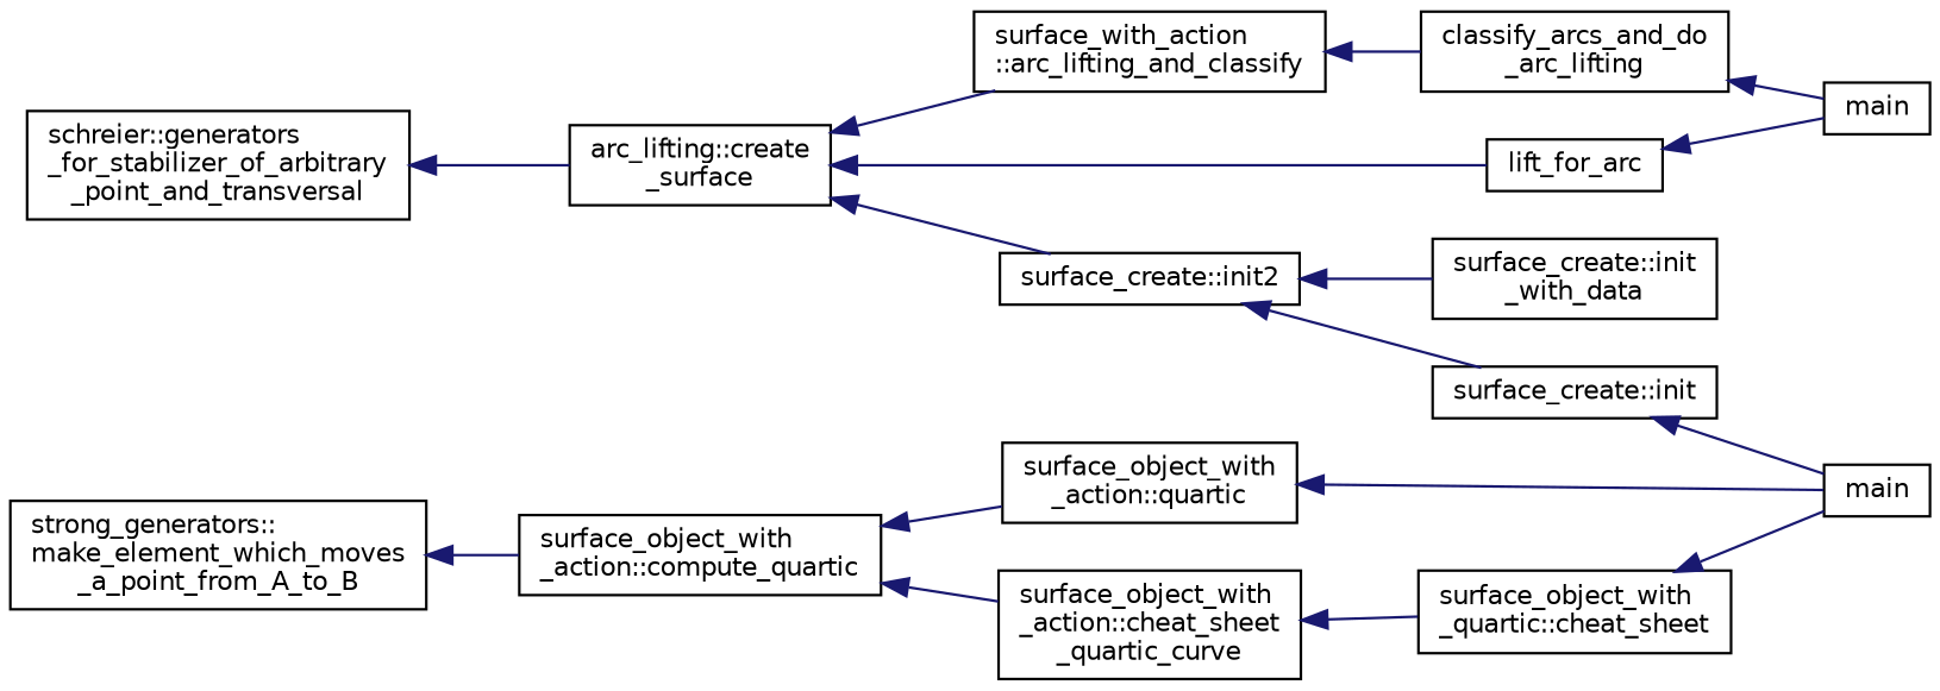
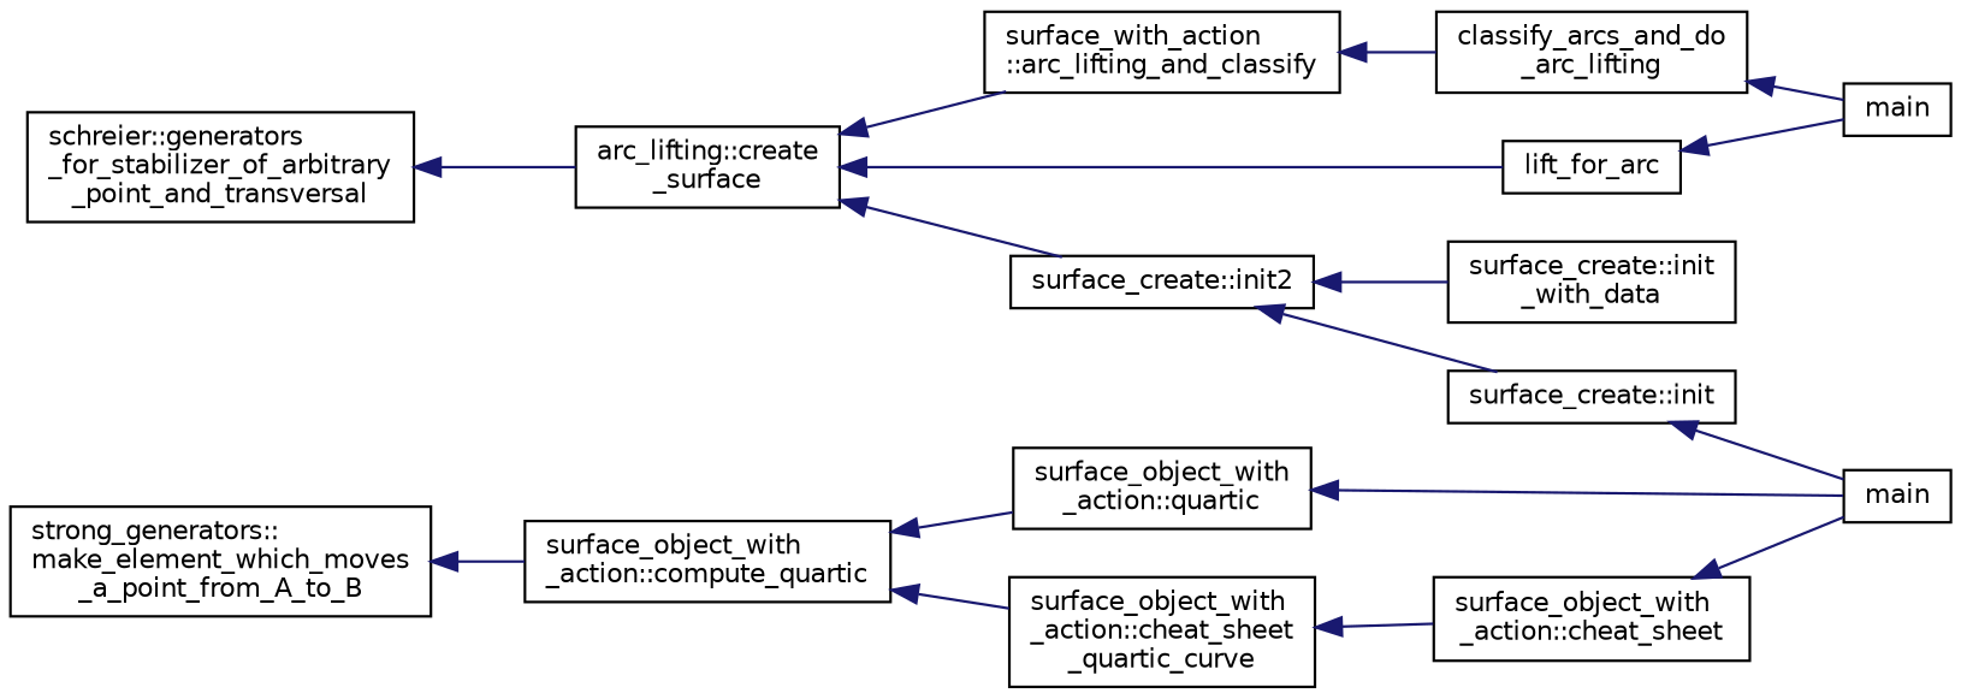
  digraph {
    rankdir=LR
    node [color=black fillcolor=white fontname=Helvetica fontsize=10 shape=record style=filled]
    edge [color=midnightblue dir=back fontname=Helvetica fontsize=10 labelfontname=Helvetica labelfontsize=10 style=solid]
    n1 [height=0.2 label="schreier::generators\l_for_stabilizer_of_arbitrary\l_point_and_transversal" width=0.4]
    n2 [height=0.2 label="arc_lifting::create\l_surface" width=0.4]
    n3 [height=0.2 label="strong_generators::\lmake_element_which_moves\l_a_point_from_A_to_B" width=0.4]
    n4 [height=0.2 label="surface_object_with\l_action::compute_quartic" width=0.4]
    n5 [height=0.2 label=lift_for_arc width=0.4]
    n6 [height=0.2 label="surface_create::init2" width=0.4]
    n7 [height=0.2 label="surface_with_action\l::arc_lifting_and_classify" width=0.4]
    n8 [height=0.2 label=main width=0.4]
    n9 [height=0.2 label="surface_create::init\l_with_data" width=0.4]
    n10 [height=0.2 label="surface_create::init" width=0.4]
    n11 [height=0.2 label="classify_arcs_and_do\l_arc_lifting" width=0.4]
    n12 [height=0.2 label=main width=0.4]
    n13 [height=0.2 label="surface_object_with\l_action::quartic" width=0.4]
    n14 [height=0.2 label="surface_object_with\l_action::cheat_sheet\l_quartic_curve" width=0.4]
-   n15 [height=0.2 label="surface_object_with\l_quartic::cheat_sheet" width=0.4]
+   n15 [height=0.2 label="surface_object_with\l_action::cheat_sheet" width=0.4]
    n1 -> n2
    n2 -> n5
    n2 -> n6
    n2 -> n7
    n3 -> n4
    n4 -> n13
    n4 -> n14
    n5 -> n8
    n6 -> n9
    n6 -> n10
    n7 -> n11
    n10 -> n12
    n11 -> n8
    n13 -> n12
    n14 -> n15
    n15 -> n12
  }
